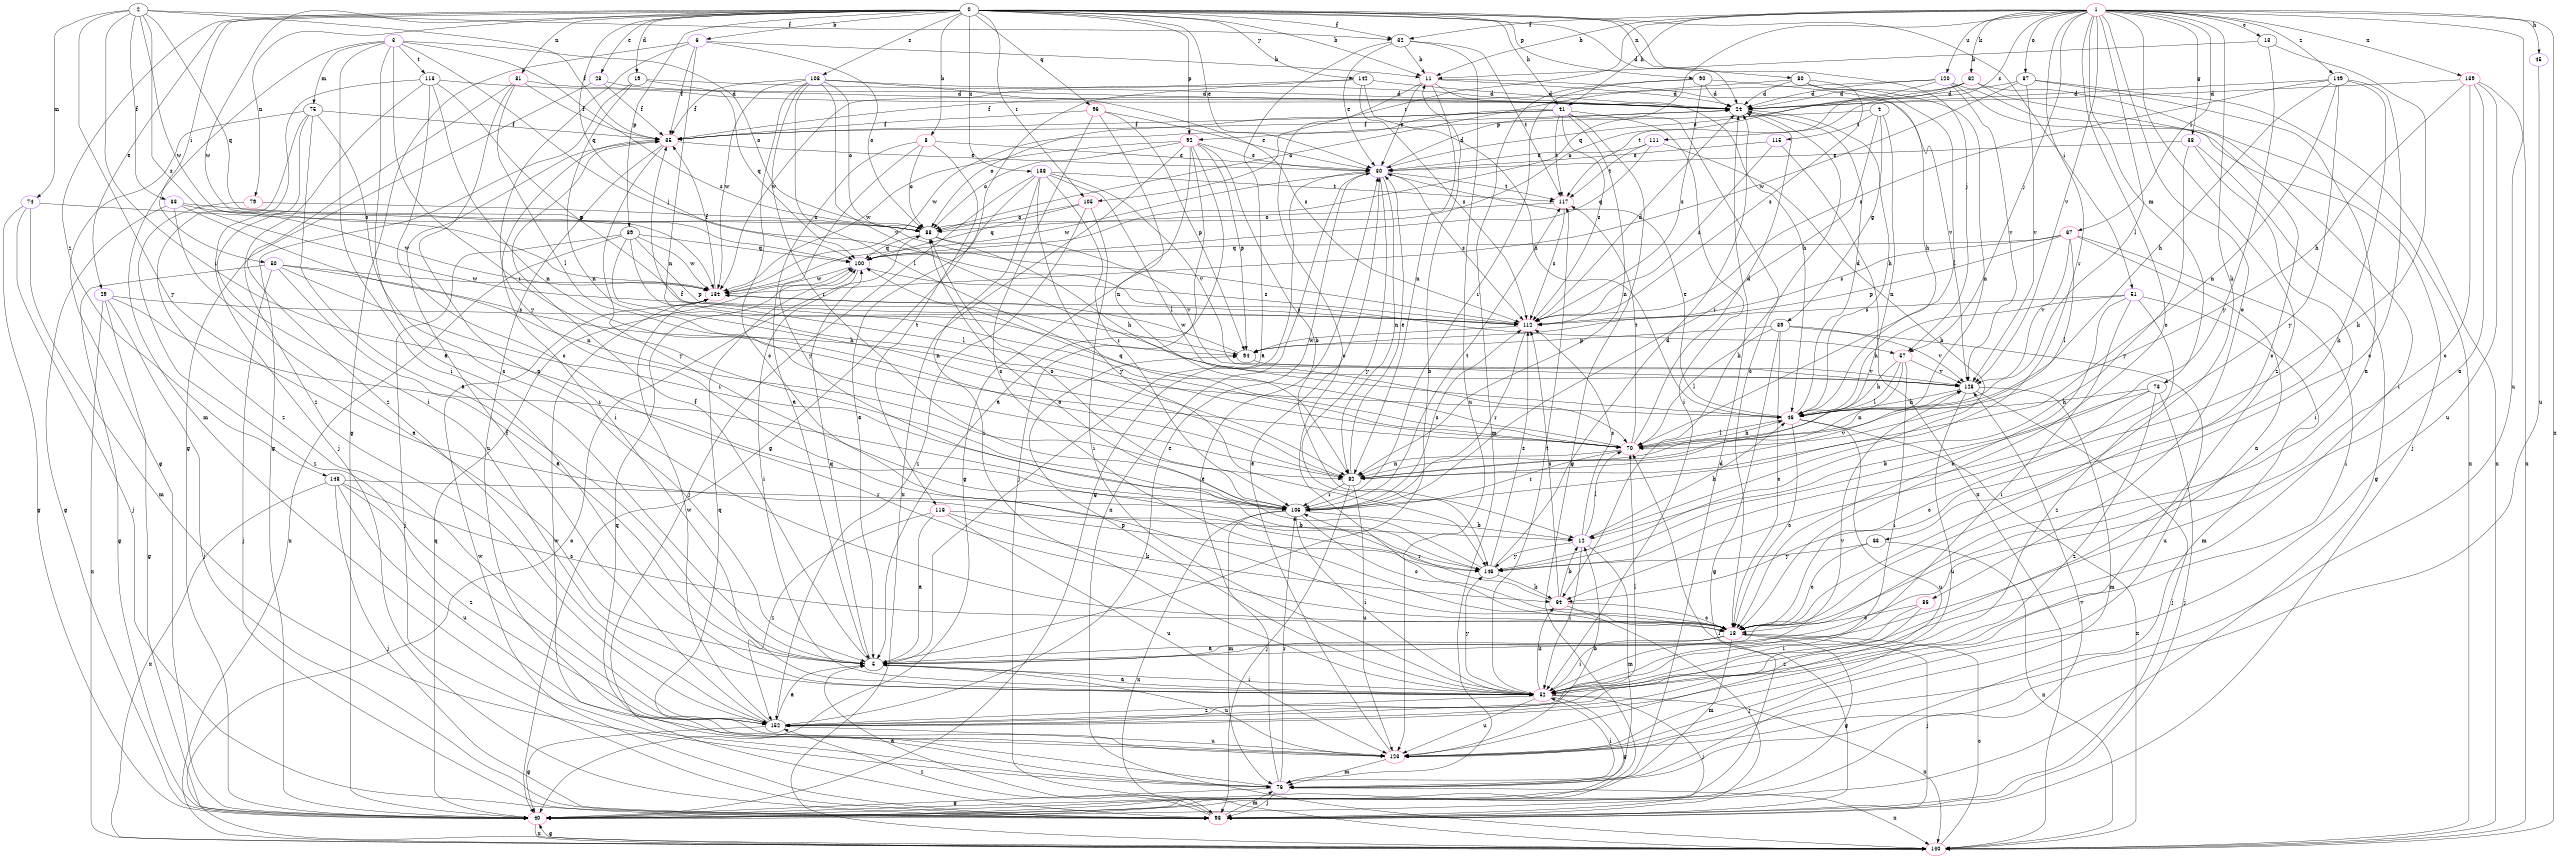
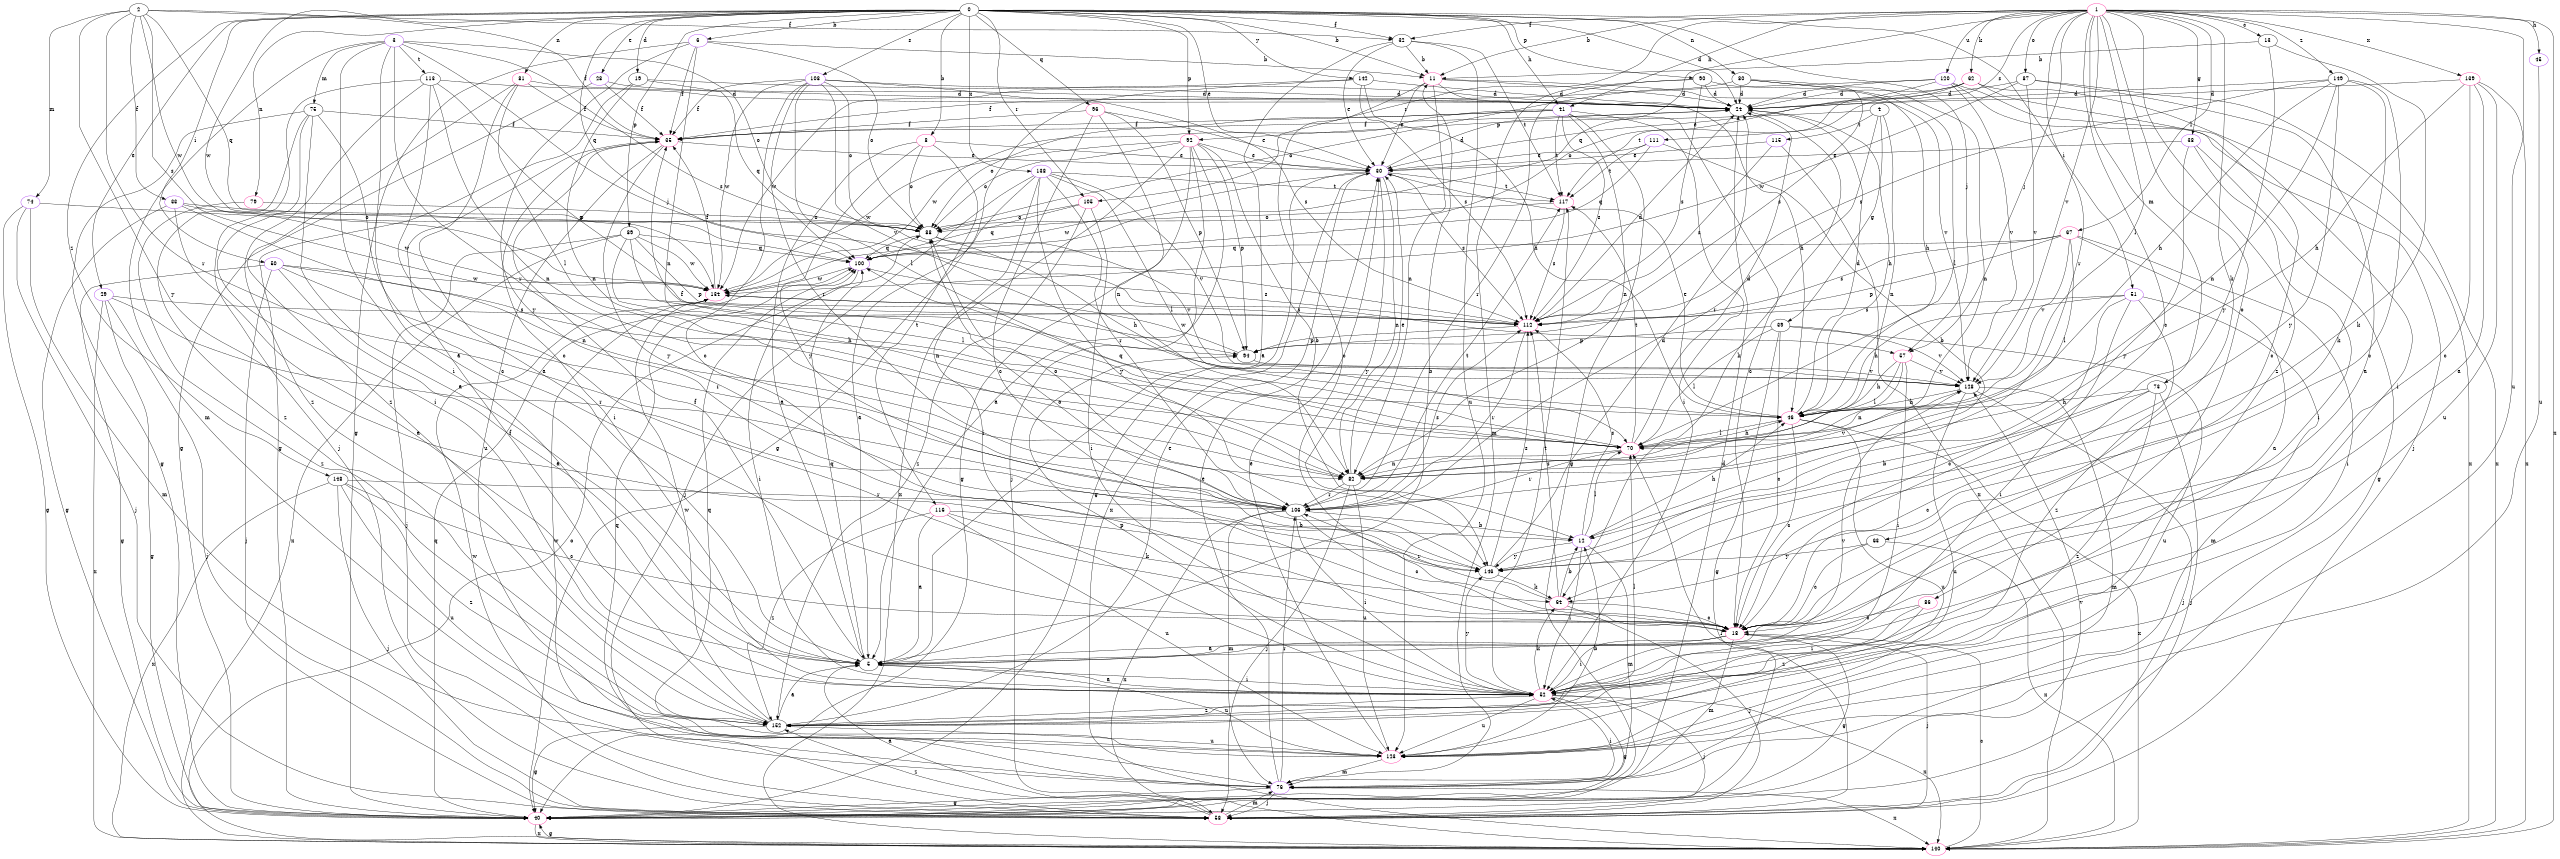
  strict digraph {
    node [color=black]
    0
    6 [color=purple]
    8 [color=deeppink]
    11 [color=deeppink]
    19
    24
    28 [color=purple]
    29 [color=purple]
    30 [color=purple]
    32
    41 [color=purple]
    50 [color=purple]
    51 [color=purple]
    57 [color=deeppink]
    79 [color=deeppink]
    80
    81 [color=deeppink]
    89
    90
    92 [color=deeppink]
    96 [color=deeppink]
    100 [color=purple]
    105 [color=deeppink]
    108 [color=purple]
    134 [color=deeppink]
    138 [color=purple]
    142
    148
    35 [color=deeppink]
    146
    88
    82
    40 [color=deeppink]
    5
    116 [color=deeppink]
    18 [color=deeppink]
    128
    46 [color=deeppink]
    64 [color=deeppink]
    106
    140 [color=deeppink]
    112 [color=deeppink]
-   58 [color=deeppink label=98]
+   58 [color=deeppink]
    117 [color=deeppink]
    123 [color=deeppink]
    52 [color=deeppink]
    152
    76 [color=purple]
    70 [color=deeppink]
    94
    12 [color=purple]
    1 [color=deeppink]
    13
    38 [color=purple]
    45 [color=purple]
    62 [color=deeppink]
    63
    67 [color=deeppink]
    73
    86 [color=deeppink]
    87
    111 [color=purple]
    120 [color=purple]
    139 [color=deeppink]
    149
    2
    33 [color=purple]
    74 [color=purple]
    3 [color=purple]
    75
    113
    4
    39
    115 [color=purple]
    0 -> 6 [label=b]
    0 -> 8 [label=b]
    0 -> 11 [label=b]
    0 -> 19 [label=d]
    0 -> 24 [label=d]
    0 -> 28 [label=e]
    0 -> 29 [label=e]
    0 -> 30 [label=e]
    0 -> 32 [label=f]
    0 -> 41 [label=h]
    0 -> 50 [label=i]
    0 -> 51 [label=i]
    0 -> 57 [label=j]
    0 -> 79 [label=n]
    0 -> 80 [label=n]
    0 -> 81 [label=n]
    0 -> 89 [label=p]
    0 -> 90 [label=p]
    0 -> 92 [label=p]
    0 -> 96 [label=q]
    0 -> 100 [label=q]
    0 -> 105 [label=r]
    0 -> 108 [label=s]
    0 -> 134 [label=w]
    0 -> 138 [label=x]
    0 -> 142 [label=y]
    0 -> 148 [label=z]
    6 -> 11 [label=b]
    6 -> 35 [label=f]
    6 -> 146 [label=y]
    6 -> 88 [label=o]
    6 -> 82 [label=n]
    6 -> 40 [label=g]
    8 -> 30 [label=e]
    8 -> 146 [label=y]
    8 -> 88 [label=o]
    8 -> 5 [label=a]
    8 -> 116 [label=t]
    11 -> 24 [label=d]
    11 -> 30 [label=e]
    11 -> 82 [label=n]
    11 -> 18 [label=c]
    11 -> 128 [label=v]
    11 -> 46 [label=h]
    19 -> 24 [label=d]
    19 -> 100 [label=q]
    19 -> 82 [label=n]
    19 -> 40 [label=g]
    24 -> 35 [label=f]
    24 -> 46 [label=h]
    24 -> 64 [label=k]
    28 -> 24 [label=d]
    28 -> 35 [label=f]
    28 -> 40 [label=g]
    29 -> 40 [label=g]
    29 -> 106 [label=r]
    29 -> 140 [label=x]
    29 -> 112 [label=s]
    29 -> 58 [label=j]
    30 -> 24 [label=d]
    30 -> 134 [label=w]
    30 -> 146 [label=y]
    30 -> 82 [label=n]
    30 -> 40 [label=g]
    30 -> 140 [label=x]
    30 -> 112 [label=s]
    30 -> 117 [label=t]
    32 -> 11 [label=b]
    32 -> 30 [label=e]
    32 -> 5 [label=a]
    32 -> 117 [label=t]
    32 -> 123 [label=u]
    41 -> 134 [label=w]
    41 -> 35 [label=f]
    41 -> 88 [label=o]
    41 -> 82 [label=n]
    41 -> 40 [label=g]
    41 -> 18 [label=c]
    41 -> 112 [label=s]
    41 -> 117 [label=t]
    41 -> 52 [label=i]
    50 -> 134 [label=w]
    50 -> 40 [label=g]
    50 -> 5 [label=a]
    50 -> 46 [label=h]
    50 -> 106 [label=r]
    50 -> 58 [label=j]
    51 -> 18 [label=c]
    51 -> 46 [label=h]
    51 -> 112 [label=s]
    51 -> 52 [label=i]
    51 -> 152 [label=z]
    51 -> 76 [label=m]
    57 -> 82 [label=n]
    57 -> 128 [label=v]
    57 -> 46 [label=h]
    57 -> 52 [label=i]
    57 -> 70 [label=l]
    79 -> 88 [label=o]
    79 -> 152 [label=z]
    80 -> 24 [label=d]
    80 -> 88 [label=o]
    80 -> 82 [label=n]
    80 -> 112 [label=s]
    80 -> 70 [label=l]
    81 -> 24 [label=d]
    81 -> 35 [label=f]
    81 -> 5 [label=a]
    81 -> 152 [label=z]
    81 -> 70 [label=l]
    89 -> 100 [label=q]
    89 -> 134 [label=w]
    89 -> 82 [label=n]
    89 -> 140 [label=x]
    89 -> 58 [label=j]
    89 -> 70 [label=l]
    89 -> 94 [label=p]
    90 -> 24 [label=d]
    90 -> 46 [label=h]
    90 -> 106 [label=r]
    90 -> 112 [label=s]
    90 -> 76 [label=m]
    92 -> 30 [label=e]
    92 -> 134 [label=w]
    92 -> 88 [label=o]
    92 -> 40 [label=g]
    92 -> 5 [label=a]
    92 -> 140 [label=x]
    92 -> 58 [label=j]
    92 -> 94 [label=p]
    92 -> 12 [label=b]
    96 -> 30 [label=e]
    96 -> 35 [label=f]
    96 -> 82 [label=n]
    96 -> 18 [label=c]
    96 -> 94 [label=p]
    100 -> 134 [label=w]
    100 -> 112 [label=s]
    100 -> 52 [label=i]
    105 -> 100 [label=q]
    105 -> 88 [label=o]
    105 -> 52 [label=i]
    105 -> 152 [label=z]
    108 -> 24 [label=d]
    108 -> 134 [label=w]
    108 -> 35 [label=f]
    108 -> 88 [label=o]
    108 -> 18 [label=c]
    108 -> 128 [label=v]
    108 -> 106 [label=r]
    108 -> 112 [label=s]
    108 -> 70 [label=l]
    134 -> 35 [label=f]
    134 -> 112 [label=s]
    138 -> 146 [label=y]
    138 -> 5 [label=a]
    138 -> 128 [label=v]
    138 -> 106 [label=r]
    138 -> 58 [label=j]
    138 -> 117 [label=t]
    138 -> 52 [label=i]
    138 -> 70 [label=l]
    142 -> 24 [label=d]
    142 -> 134 [label=w]
    142 -> 40 [label=g]
    142 -> 46 [label=h]
    142 -> 112 [label=s]
    148 -> 18 [label=c]
    148 -> 106 [label=r]
    148 -> 140 [label=x]
    148 -> 58 [label=j]
    148 -> 123 [label=u]
    148 -> 152 [label=z]
    35 -> 30 [label=e]
    35 -> 146 [label=y]
    35 -> 123 [label=u]
    35 -> 52 [label=i]
    146 -> 24 [label=d]
    146 -> 88 [label=o]
    146 -> 64 [label=k]
    146 -> 112 [label=s]
    88 -> 100 [label=q]
    88 -> 128 [label=v]
    88 -> 46 [label=h]
    82 -> 30 [label=e]
    82 -> 128 [label=v]
    82 -> 106 [label=r]
    82 -> 58 [label=j]
    82 -> 123 [label=u]
    40 -> 24 [label=d]
    40 -> 100 [label=q]
    40 -> 128 [label=v]
    40 -> 140 [label=x]
    5 -> 11 [label=b]
    5 -> 100 [label=q]
    5 -> 35 [label=f]
    5 -> 123 [label=u]
    5 -> 52 [label=i]
    116 -> 5 [label=a]
    116 -> 64 [label=k]
    116 -> 123 [label=u]
    116 -> 152 [label=z]
    116 -> 12 [label=b]
    18 -> 40 [label=g]
    18 -> 5 [label=a]
    18 -> 58 [label=j]
    18 -> 52 [label=i]
    18 -> 76 [label=m]
    128 -> 46 [label=h]
    128 -> 58 [label=j]
    128 -> 123 [label=u]
    128 -> 76 [label=m]
    46 -> 24 [label=d]
    46 -> 30 [label=e]
    46 -> 18 [label=c]
    46 -> 140 [label=x]
    46 -> 123 [label=u]
    46 -> 70 [label=l]
    64 -> 18 [label=c]
    64 -> 106 [label=r]
    64 -> 112 [label=s]
    64 -> 58 [label=j]
    64 -> 12 [label=b]
    106 -> 88 [label=o]
    106 -> 18 [label=c]
    106 -> 140 [label=x]
    106 -> 112 [label=s]
    106 -> 117 [label=t]
    106 -> 52 [label=i]
    106 -> 76 [label=m]
    106 -> 12 [label=b]
    140 -> 88 [label=o]
    140 -> 40 [label=g]
    140 -> 18 [label=c]
    112 -> 24 [label=d]
    112 -> 106 [label=r]
-   112 -> 94 [label=w]
+   112 -> 94 [label=p]
    58 -> 134 [label=w]
    58 -> 5 [label=a]
    58 -> 152 [label=z]
    58 -> 76 [label=m]
    58 -> 70 [label=l]
    117 -> 88 [label=o]
    117 -> 112 [label=s]
    123 -> 30 [label=e]
    123 -> 100 [label=q]
    123 -> 76 [label=m]
    123 -> 12 [label=b]
    52 -> 146 [label=y]
    52 -> 40 [label=g]
    52 -> 5 [label=a]
    52 -> 128 [label=v]
    52 -> 64 [label=k]
    52 -> 140 [label=x]
    52 -> 58 [label=j]
    52 -> 117 [label=t]
    52 -> 123 [label=u]
    52 -> 152 [label=z]
    52 -> 94 [label=p]
    152 -> 30 [label=e]
    152 -> 134 [label=w]
    152 -> 35 [label=f]
    152 -> 40 [label=g]
    152 -> 5 [label=a]
    152 -> 123 [label=u]
    152 -> 70 [label=l]
    76 -> 30 [label=e]
    76 -> 100 [label=q]
    76 -> 134 [label=w]
    76 -> 40 [label=g]
    76 -> 106 [label=r]
    76 -> 140 [label=x]
    76 -> 58 [label=j]
    76 -> 52 [label=i]
    70 -> 24 [label=d]
    70 -> 100 [label=q]
    70 -> 35 [label=f]
    70 -> 82 [label=n]
    70 -> 46 [label=h]
    70 -> 106 [label=r]
    70 -> 117 [label=t]
    94 -> 134 [label=w]
    94 -> 128 [label=v]
    12 -> 146 [label=y]
    12 -> 46 [label=h]
    12 -> 112 [label=s]
    12 -> 52 [label=i]
    12 -> 76 [label=m]
    12 -> 70 [label=l]
    1 -> 11 [label=b]
    1 -> 32 [label=f]
    1 -> 41 [label=h]
    1 -> 57 [label=j]
    1 -> 100 [label=q]
    1 -> 105 [label=r]
    1 -> 18 [label=c]
    1 -> 128 [label=v]
    1 -> 106 [label=r]
    1 -> 140 [label=x]
    1 -> 123 [label=u]
    1 -> 152 [label=z]
    1 -> 70 [label=l]
    1 -> 13 [label=c]
    1 -> 38 [label=g]
    1 -> 45 [label=h]
    1 -> 62 [label=k]
    1 -> 63 [label=k]
    1 -> 67 [label=l]
    1 -> 73 [label=m]
    1 -> 86 [label=o]
    1 -> 87 [label=o]
    1 -> 111 [label=s]
    1 -> 120 [label=u]
    1 -> 139 [label=x]
    1 -> 149 [label=z]
    13 -> 11 [label=b]
    13 -> 146 [label=y]
    13 -> 64 [label=k]
    38 -> 30 [label=e]
    38 -> 146 [label=y]
    38 -> 40 [label=g]
    38 -> 52 [label=i]
    45 -> 123 [label=u]
    62 -> 24 [label=d]
    62 -> 30 [label=e]
    62 -> 18 [label=c]
    62 -> 140 [label=x]
    62 -> 117 [label=t]
    63 -> 146 [label=y]
    63 -> 18 [label=c]
    63 -> 140 [label=x]
    67 -> 100 [label=q]
    67 -> 5 [label=a]
    67 -> 128 [label=v]
    67 -> 112 [label=s]
    67 -> 52 [label=i]
    67 -> 70 [label=l]
    67 -> 94 [label=p]
    73 -> 18 [label=c]
    73 -> 46 [label=h]
    73 -> 58 [label=j]
    73 -> 152 [label=z]
    73 -> 12 [label=b]
    86 -> 18 [label=c]
    86 -> 52 [label=i]
    86 -> 152 [label=z]
    87 -> 24 [label=d]
    87 -> 134 [label=w]
    87 -> 5 [label=a]
    87 -> 128 [label=v]
    87 -> 140 [label=x]
    111 -> 30 [label=e]
    111 -> 100 [label=q]
    111 -> 117 [label=t]
    111 -> 12 [label=b]
    120 -> 24 [label=d]
    120 -> 35 [label=f]
    120 -> 88 [label=o]
    120 -> 128 [label=v]
    120 -> 58 [label=j]
    120 -> 52 [label=i]
    139 -> 24 [label=d]
    139 -> 5 [label=a]
    139 -> 18 [label=c]
    139 -> 46 [label=h]
    139 -> 140 [label=x]
    139 -> 123 [label=u]
    149 -> 24 [label=d]
    149 -> 146 [label=y]
    149 -> 82 [label=n]
    149 -> 18 [label=c]
    149 -> 46 [label=h]
    149 -> 64 [label=k]
    149 -> 112 [label=s]
    2 -> 32 [label=f]
    2 -> 100 [label=q]
    2 -> 134 [label=w]
    2 -> 35 [label=f]
    2 -> 146 [label=y]
    2 -> 106 [label=r]
    2 -> 112 [label=s]
    2 -> 33 [label=f]
    2 -> 74 [label=m]
    33 -> 134 [label=w]
    33 -> 88 [label=o]
    33 -> 82 [label=n]
    33 -> 40 [label=g]
    33 -> 5 [label=a]
    74 -> 88 [label=o]
    74 -> 40 [label=g]
    74 -> 58 [label=j]
    74 -> 76 [label=m]
    3 -> 57 [label=j]
    3 -> 88 [label=o]
    3 -> 5 [label=a]
    3 -> 106 [label=r]
    3 -> 112 [label=s]
    3 -> 52 [label=i]
    3 -> 76 [label=m]
    3 -> 75 [label=m]
    3 -> 113 [label=t]
    75 -> 35 [label=f]
    75 -> 40 [label=g]
    75 -> 5 [label=a]
    75 -> 18 [label=c]
    75 -> 52 [label=i]
    75 -> 152 [label=z]
    113 -> 24 [label=d]
    113 -> 82 [label=n]
    113 -> 18 [label=c]
    113 -> 58 [label=j]
    113 -> 152 [label=z]
    113 -> 94 [label=p]
    4 -> 92 [label=p]
    4 -> 82 [label=n]
    4 -> 106 [label=r]
    4 -> 39 [label=g]
    4 -> 115 [label=t]
    39 -> 40 [label=g]
    39 -> 18 [label=c]
    39 -> 128 [label=v]
    39 -> 123 [label=u]
    39 -> 70 [label=l]
    39 -> 94 [label=p]
    115 -> 30 [label=e]
    115 -> 140 [label=x]
    115 -> 112 [label=s]
  }
